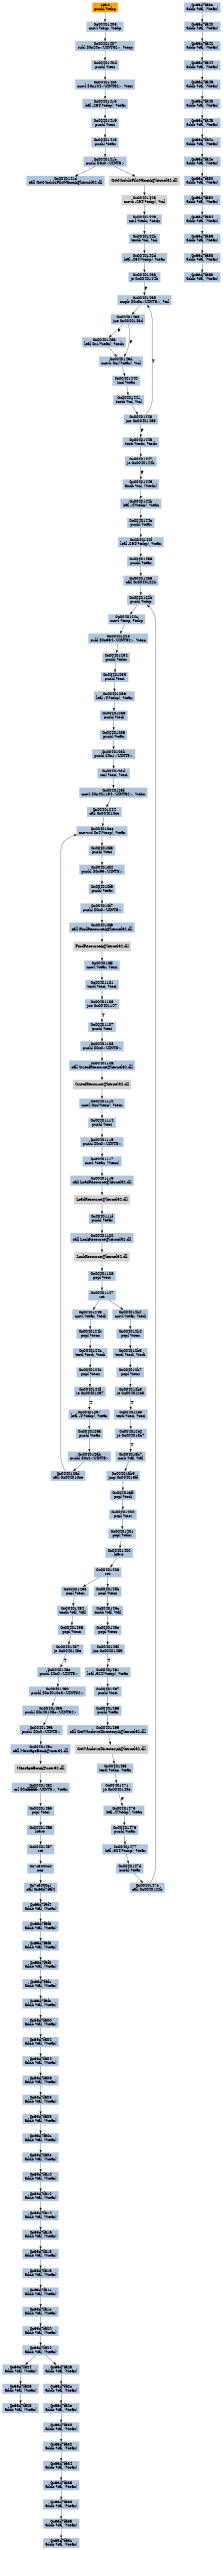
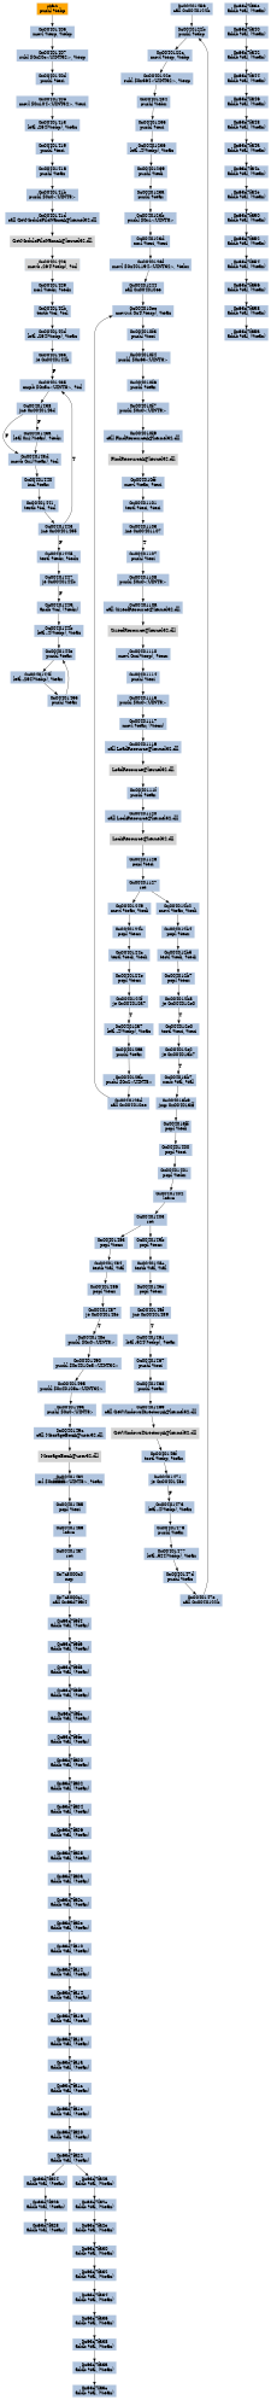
  digraph {
    node [color=lightsteelblue fillcolor=lightsteelblue shape=rectangle style=filled]
    edge [color="#000000"]
    n1 [color=lightgrey fillcolor=orange label="start\npushl %ebp"]
    n2 [label="0x00401405\nmovl %esp, %ebp"]
    n3 [label="0x00401407\nsubl $0x20c<UINT32>, %esp"]
    n4 [label="0x0040140d\npushl %esi"]
    n5 [label="0x0040140e\nmovl $0x104<UINT32>, %esi"]
    n6 [label="0x00401413\nleal -264(%ebp), %eax"]
    n7 [label="0x00401419\npushl %esi"]
    n8 [label="0x0040141a\npushl %eax"]
    n9 [label="0x0040141b\npushl $0x0<UINT8>"]
    n10 [label="0x0040141d\ncall GetModuleFileNameA@kernel32.dll"]
    n11 [color=lightgrey fillcolor=lightgrey label="GetModuleFileNameA@kernel32.dll"]
    n12 [fillcolor=lightgrey label="0x00401423\nmovb -264(%ebp), %cl"]
    n13 [label="0x00401429\nxorl %edx, %edx"]
    n14 [label="0x0040142b\ntestb %cl, %cl"]
    n15 [label="0x0040142d\nleal -264(%ebp), %eax"]
    n16 [label="0x00401433\nje 0x0040144b"]
    n17 [label="0x00401435\ncmpb $0x5c<UINT8>, %cl"]
    n18 [label="0x00401438\njne 0x0040143d"]
    n19 [label="0x0040143d\nmovb 0x1(%eax), %cl"]
    n20 [label="0x0040143a\nleal 0x1(%eax), %edx"]
    n21 [label="0x00401440\nincl %eax"]
    n22 [label="0x00401441\ntestb %cl, %cl"]
    n23 [label="0x00401443\njne 0x00401435"]
    n24 [label="0x00401445\ntestl %edx, %edx"]
    n25 [label="0x00401447\nje 0x0040144b"]
    n26 [label="0x00401449\nandb %cl, (%edx)"]
    n27 [label="0x0040144b\nleal -4(%ebp), %eax"]
    n28 [label="0x0040144e\npushl %eax"]
    n29 [label="0x0040144f\nleal -264(%ebp), %eax"]
    n30 [label="0x00401455\npushl %eax"]
    n31 [label="0x00401456\ncall 0x0040122b"]
    n32 [label="0x0040122b\npushl %ebp"]
    n33 [label="0x0040122c\nmovl %esp, %ebp"]
    n34 [label="0x0040122e\nsubl $0x364<UINT32>, %esp"]
    n35 [label="0x00401234\npushl %ebx"]
    n36 [label="0x00401235\npushl %esi"]
    n37 [label="0x00401236\nleal -4(%ebp), %eax"]
    n38 [label="0x00401239\npushl %edi"]
    n39 [label="0x0040123a\npushl %eax"]
    n40 [label="0x0040123b\npushl $0x1<UINT8>"]
    n41 [label="0x0040123d\nxorl %esi, %esi"]
    n42 [label="0x0040123f\nmovl $0x401194<UINT32>, %ebx"]
    n43 [label="0x00401244\ncall 0x004010ee"]
    n44 [label="0x004010ee\nmovzwl 0x4(%esp), %eax"]
    n45 [label="0x004010f3\npushl %esi"]
    n46 [label="0x004010f4\npushl $0x63<UINT8>"]
    n47 [label="0x004010f6\npushl %eax"]
    n48 [label="0x004010f7\npushl $0x0<UINT8>"]
    n49 [label="0x004010f9\ncall FindResourceA@kernel32.dll"]
    n50 [color=lightgrey fillcolor=lightgrey label="FindResourceA@kernel32.dll"]
    n51 [label="0x004010ff\nmovl %eax, %esi"]
    n52 [label="0x00401101\ntestl %esi, %esi"]
    n53 [label="0x00401103\njne 0x00401107"]
    n54 [label="0x00401107\npushl %esi"]
    n55 [label="0x00401108\npushl $0x0<UINT8>"]
    n56 [label="0x0040110a\ncall SizeofResource@kernel32.dll"]
    n57 [color=lightgrey fillcolor=lightgrey label="SizeofResource@kernel32.dll"]
    n58 [label="0x00401110\nmovl 0xc(%esp), %ecx"]
    n59 [label="0x00401114\npushl %esi"]
    n60 [label="0x00401115\npushl $0x0<UINT8>"]
    n61 [label="0x00401117\nmovl %eax, (%ecx)"]
    n62 [label="0x00401119\ncall LoadResource@kernel32.dll"]
    n63 [color=lightgrey fillcolor=lightgrey label="LoadResource@kernel32.dll"]
    n64 [label="0x0040111f\npushl %eax"]
    n65 [label="0x00401120\ncall LockResource@kernel32.dll"]
    n66 [color=lightgrey fillcolor=lightgrey label="LockResource@kernel32.dll"]
    n67 [label="0x00401126\npopl %esi"]
    n68 [label="0x00401127\nret"]
    n69 [label="0x00401249\nmovl %eax, %edi"]
    n70 [label="0x004012b2\nmovl %eax, %edi"]
    n71 [label="0x0040124b\npopl %ecx"]
    n72 [label="0x004012b4\npopl %ecx"]
    n73 [label="0x0040124c\ntestl %edi, %edi"]
    n74 [label="0x0040124e\npopl %ecx"]
    n75 [label="0x0040124f\nje 0x004012a7"]
    n76 [label="0x004012a7\nleal -4(%ebp), %eax"]
    n77 [label="0x004012aa\npushl %eax"]
    n78 [label="0x004012ab\npushl $0x2<UINT8>"]
    n79 [label="0x004012ad\ncall 0x004010ee"]
    n80 [label="0x004012b5\ntestl %edi, %edi"]
    n81 [label="0x004012b7\npopl %ecx"]
    n82 [label="0x004012b8\nje 0x004012e0"]
    n83 [label="0x004012e0\ntestl %esi, %esi"]
    n84 [label="0x004012e2\nje 0x004013b7"]
    n85 [label="0x004013b7\nxorb %al, %al"]
    n86 [label="0x004013b9\njmp 0x004013ff"]
    n87 [label="0x004013ff\npopl %edi"]
    n88 [label="0x00401400\npopl %esi"]
    n89 [label="0x00401401\npopl %ebx"]
    n90 [label="0x00401402\nleave "]
    n91 [label="0x00401403\nret"]
    n92 [label="0x0040145b\npopl %ecx"]
    n93 [label="0x00401483\npopl %ecx"]
    n94 [label="0x0040145c\ntestb %al, %al"]
    n95 [label="0x00401484\ntestb %al, %al"]
    n96 [color=lightgrey label="0x0040145e\npopl %ecx"]
    n97 [label="0x0040145f\njne 0x00401489"]
    n98 [label="0x00401461\nleal -524(%ebp), %eax"]
    n99 [label="0x00401467\npushl %esi"]
    n100 [label="0x00401468\npushl %eax"]
    n101 [label="0x00401469\ncall GetWindowsDirectoryA@kernel32.dll"]
    n102 [color=lightgrey fillcolor=lightgrey label="GetWindowsDirectoryA@kernel32.dll"]
    n103 [label="0x0040146f\ntestl %ebp, %eax"]
    n104 [label="0x00401471\nje 0x0040148e"]
    n105 [label="0x00401473\nleal -4(%ebp), %eax"]
    n106 [label="0x00401476\npushl %eax"]
    n107 [label="0x00401477\nleal -524(%ebp), %eax"]
    n108 [label="0x0040147d\npushl %eax"]
    n109 [label="0x0040147e\ncall 0x0040122b"]
    n110 [label="0x00401486\npopl %ecx"]
    n111 [label="0x00401487\nje 0x0040148e"]
    n112 [label="0x0040148e\npushl $0x0<UINT8>"]
    n113 [label="0x00401490\npushl $0x4010e8<UINT32>"]
    n114 [label="0x00401495\npushl $0x40108c<UINT32>"]
    n115 [label="0x0040149a\npushl $0x0<UINT8>"]
    n116 [label="0x0040149c\ncall MessageBoxA@user32.dll"]
    n117 [color=lightgrey fillcolor=lightgrey label="MessageBoxA@user32.dll"]
    n118 [label="0x004014a2\norl $0xffffffff<UINT8>, %eax"]
    n119 [label="0x004014a5\npopl %esi"]
    n120 [label="0x004014a6\nleave "]
    n121 [label="0x004014a7\nret"]
    n122 [label="0x7c8000c0\nnop "]
    n123 [label="0x7c8000c1\ncall 0x63d7f9f4"]
    n124 [label="0x63d7f9f4\naddb %al, (%eax)"]
    n125 [label="0x63d7f9f6\naddb %al, (%eax)"]
    n126 [label="0x63d7f9f8\naddb %al, (%eax)"]
    n127 [label="0x63d7f9fa\naddb %al, (%eax)"]
    n128 [label="0x63d7f9fc\naddb %al, (%eax)"]
    n129 [label="0x63d7f9fe\naddb %al, (%eax)"]
    n130 [label="0x63d7fa00\naddb %al, (%eax)"]
    n131 [label="0x63d7fa02\naddb %al, (%eax)"]
    n132 [label="0x63d7fa04\naddb %al, (%eax)"]
    n133 [label="0x63d7fa06\naddb %al, (%eax)"]
    n134 [label="0x63d7fa08\naddb %al, (%eax)"]
    n135 [label="0x63d7fa0a\naddb %al, (%eax)"]
    n136 [label="0x63d7fa0c\naddb %al, (%eax)"]
    n137 [label="0x63d7fa0e\naddb %al, (%eax)"]
    n138 [label="0x63d7fa10\naddb %al, (%eax)"]
    n139 [label="0x63d7fa12\naddb %al, (%eax)"]
    n140 [label="0x63d7fa14\naddb %al, (%eax)"]
    n141 [label="0x63d7fa16\naddb %al, (%eax)"]
    n142 [label="0x63d7fa18\naddb %al, (%eax)"]
    n143 [label="0x63d7fa1a\naddb %al, (%eax)"]
    n144 [label="0x63d7fa1c\naddb %al, (%eax)"]
    n145 [label="0x63d7fa1e\naddb %al, (%eax)"]
    n146 [label="0x63d7fa20\naddb %al, (%eax)"]
    n147 [label="0x63d7fa22\naddb %al, (%eax)"]
    n148 [label="0x63d7fa24\naddb %al, (%eax)"]
    n149 [label="0x63d7fa2a\naddb %al, (%eax)"]
    n150 [label="0x63d7fa26\naddb %al, (%eax)"]
    n151 [label="0x63d7fa28\naddb %al, (%eax)"]
    n152 [label="0x63d7fa2c\naddb %al, (%eax)"]
    n153 [label="0x63d7fa2e\naddb %al, (%eax)"]
    n154 [label="0x63d7fa30\naddb %al, (%eax)"]
    n155 [label="0x63d7fa32\naddb %al, (%eax)"]
    n156 [label="0x63d7fa34\naddb %al, (%eax)"]
    n157 [label="0x63d7fa36\naddb %al, (%eax)"]
    n158 [label="0x63d7fa38\naddb %al, (%eax)"]
    n159 [label="0x63d7fa3a\naddb %al, (%eax)"]
    n160 [label="0x63d7fa3c\naddb %al, (%eax)"]
    n161 [label="0x63d7fa3e\naddb %al, (%eax)"]
    n162 [label="0x63d7fa40\naddb %al, (%eax)"]
    n163 [label="0x63d7fa42\naddb %al, (%eax)"]
    n164 [label="0x63d7fa44\naddb %al, (%eax)"]
    n165 [label="0x63d7fa46\naddb %al, (%eax)"]
    n166 [label="0x63d7fa48\naddb %al, (%eax)"]
    n167 [label="0x63d7fa4a\naddb %al, (%eax)"]
    n168 [label="0x63d7fa4c\naddb %al, (%eax)"]
    n169 [label="0x63d7fa4e\naddb %al, (%eax)"]
    n170 [label="0x63d7fa50\naddb %al, (%eax)"]
    n171 [label="0x63d7fa52\naddb %al, (%eax)"]
    n172 [label="0x63d7fa54\naddb %al, (%eax)"]
    n173 [label="0x63d7fa56\naddb %al, (%eax)"]
    n174 [label="0x63d7fa58\naddb %al, (%eax)"]
    n175 [label="0x63d7fa5a\naddb %al, (%eax)"]
    n1 -> n2
    n2 -> n3
    n3 -> n4
    n4 -> n5
    n5 -> n6
    n6 -> n7
    n7 -> n8
    n8 -> n9
    n9 -> n10
-   n9 -> n11
+   n10 -> n11
    n11 -> n12
    n12 -> n13
    n13 -> n14
    n14 -> n15
    n15 -> n16
    n16 -> n17 [label=F]
    n17 -> n18
    n18 -> n19 [label=F]
    n18 -> n20 [label=F]
    n19 -> n21
    n20 -> n19
    n21 -> n22
    n22 -> n23
    n23 -> n17 [label=T]
    n23 -> n24 [label=F]
    n24 -> n25
    n25 -> n26 [label=F]
    n26 -> n27
    n27 -> n28
    n28 -> n29
    n29 -> n30
-   n30 -> n31
+   n30 -> n28
    n31 -> n32
    n32 -> n33
    n33 -> n34
    n34 -> n35
    n35 -> n36
    n36 -> n37
    n37 -> n38
    n38 -> n39
    n39 -> n40
    n40 -> n41
    n41 -> n42
    n42 -> n43
    n43 -> n44
    n44 -> n45
    n45 -> n46
    n46 -> n47
    n47 -> n48
    n48 -> n49
    n49 -> n50
    n50 -> n51
    n51 -> n52
    n52 -> n53
    n53 -> n54 [label=T]
    n54 -> n55
    n55 -> n56
    n56 -> n57
    n57 -> n58
    n58 -> n59
    n59 -> n60
    n60 -> n61
    n61 -> n62
    n62 -> n63
    n63 -> n64
    n64 -> n65
    n65 -> n66
    n66 -> n67
    n67 -> n68
    n68 -> n69
    n68 -> n70
    n69 -> n71
    n70 -> n72
    n71 -> n73
    n72 -> n80
    n73 -> n74
    n74 -> n75
    n75 -> n76 [label=T]
    n76 -> n77
    n77 -> n78
    n78 -> n79
    n79 -> n44
    n80 -> n81
    n81 -> n82
    n82 -> n83 [label=T]
    n83 -> n84
    n84 -> n85 [label=T]
    n85 -> n86
    n86 -> n87
    n87 -> n88
    n88 -> n89
    n89 -> n90
    n90 -> n91
    n91 -> n92
    n91 -> n93
    n92 -> n94
    n93 -> n95
    n94 -> n96
    n95 -> n110
    n96 -> n97
    n97 -> n98 [label=T]
    n98 -> n99
    n99 -> n100
    n100 -> n101
    n101 -> n102
    n102 -> n103
    n103 -> n104
    n104 -> n105 [label=F]
    n105 -> n106
    n106 -> n107
    n107 -> n108
    n108 -> n109
    n109 -> n32
    n110 -> n111
    n111 -> n112 [label=T]
    n112 -> n113
    n113 -> n114
    n114 -> n115
    n115 -> n116
    n116 -> n117
    n117 -> n118
    n118 -> n119
    n119 -> n120
    n120 -> n121
    n121 -> n122
    n122 -> n123
    n123 -> n124
    n124 -> n125
    n125 -> n126
    n126 -> n127
    n127 -> n128
    n128 -> n129
    n129 -> n130
    n130 -> n131
    n131 -> n132
    n132 -> n133
    n133 -> n134
    n134 -> n135
    n135 -> n136
    n136 -> n137
    n137 -> n138
    n138 -> n139
    n139 -> n140
    n140 -> n141
    n141 -> n142
    n142 -> n143
    n143 -> n144
    n144 -> n145
    n145 -> n146
    n146 -> n147
    n147 -> n148
    n147 -> n149
    n148 -> n150
    n149 -> n152
    n150 -> n151
    n152 -> n153
    n153 -> n154
    n154 -> n155
    n155 -> n156
    n156 -> n157
    n157 -> n158
    n158 -> n159
    n159 -> n160
    n161 -> n162
    n162 -> n163
    n163 -> n164
    n164 -> n165
    n165 -> n166
    n166 -> n167
    n167 -> n168
    n168 -> n169
    n169 -> n170
    n170 -> n171
    n171 -> n172
    n172 -> n173
    n173 -> n174
    n174 -> n175
  }
